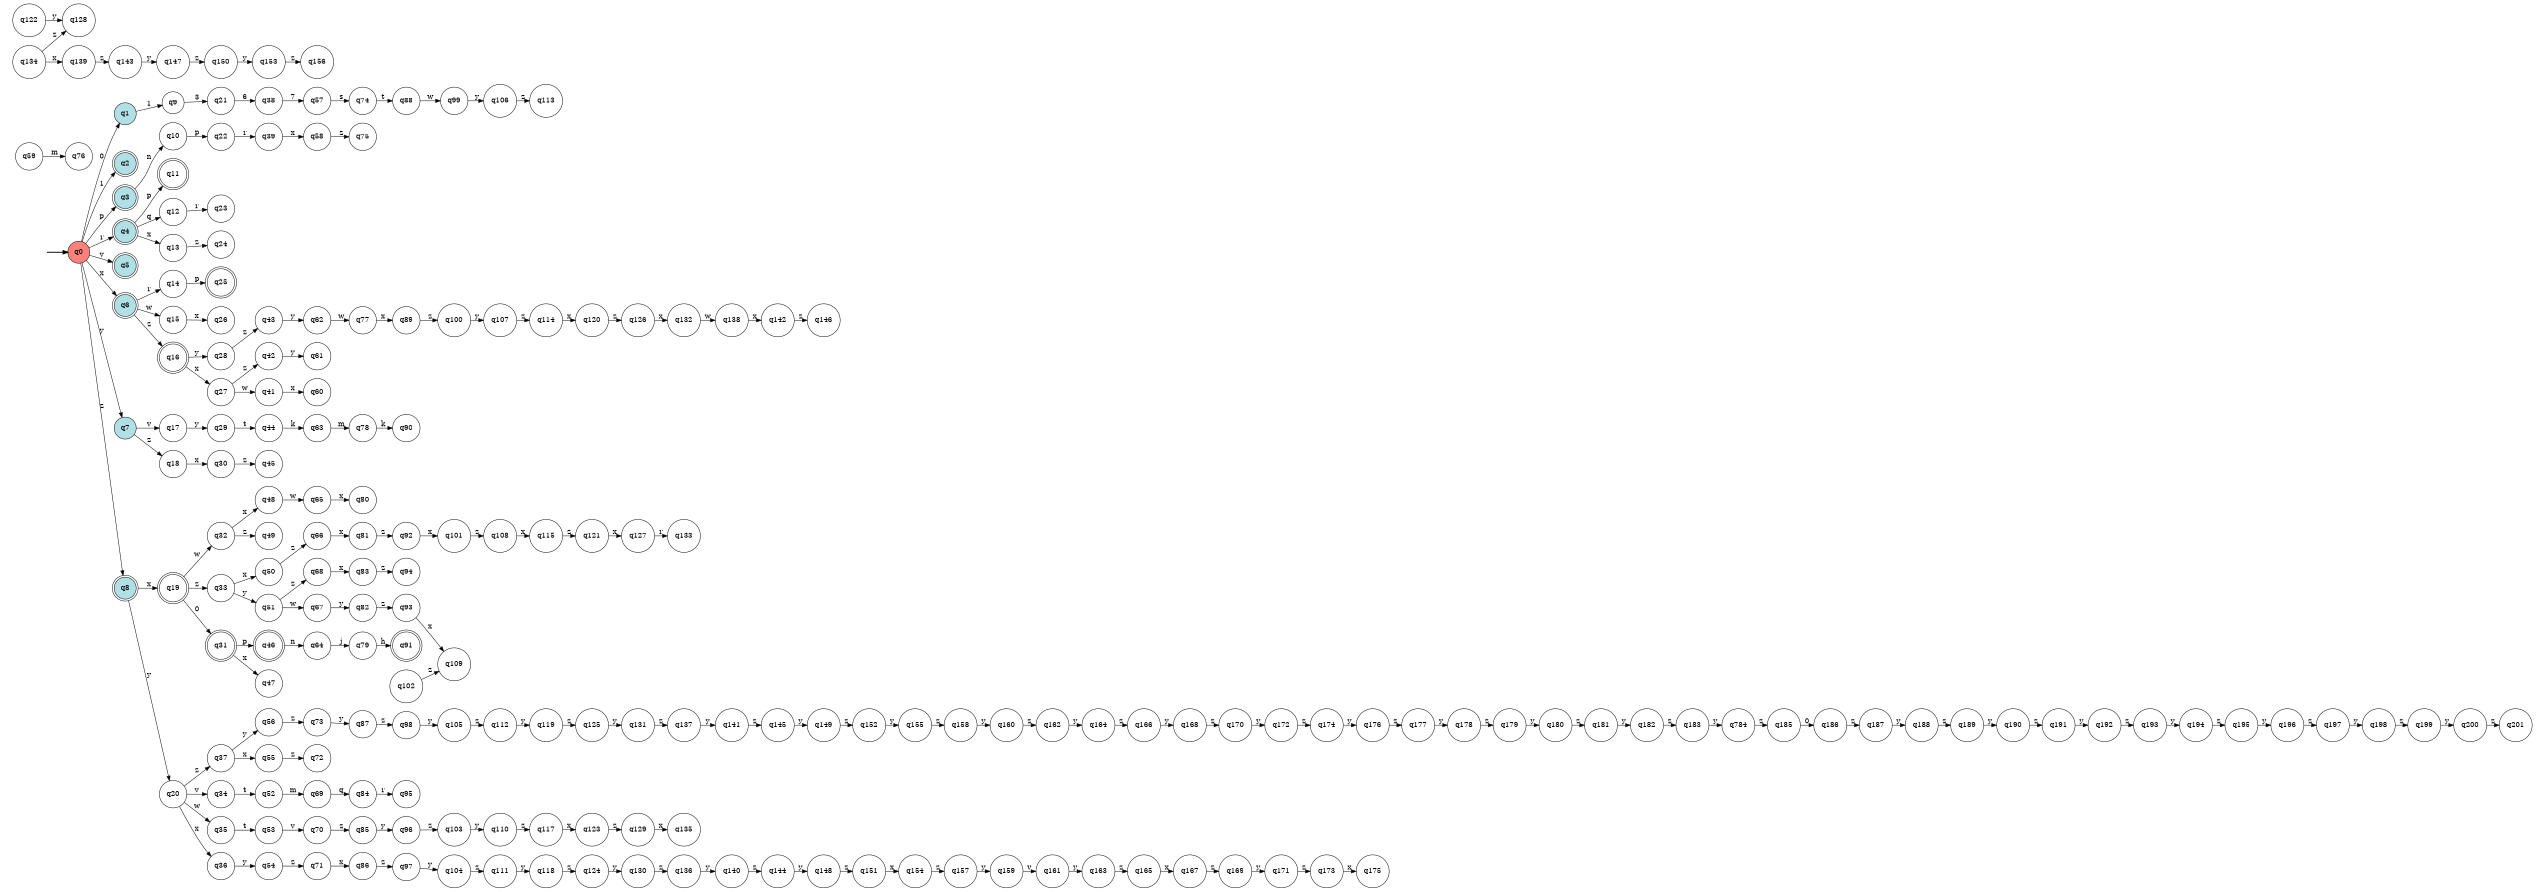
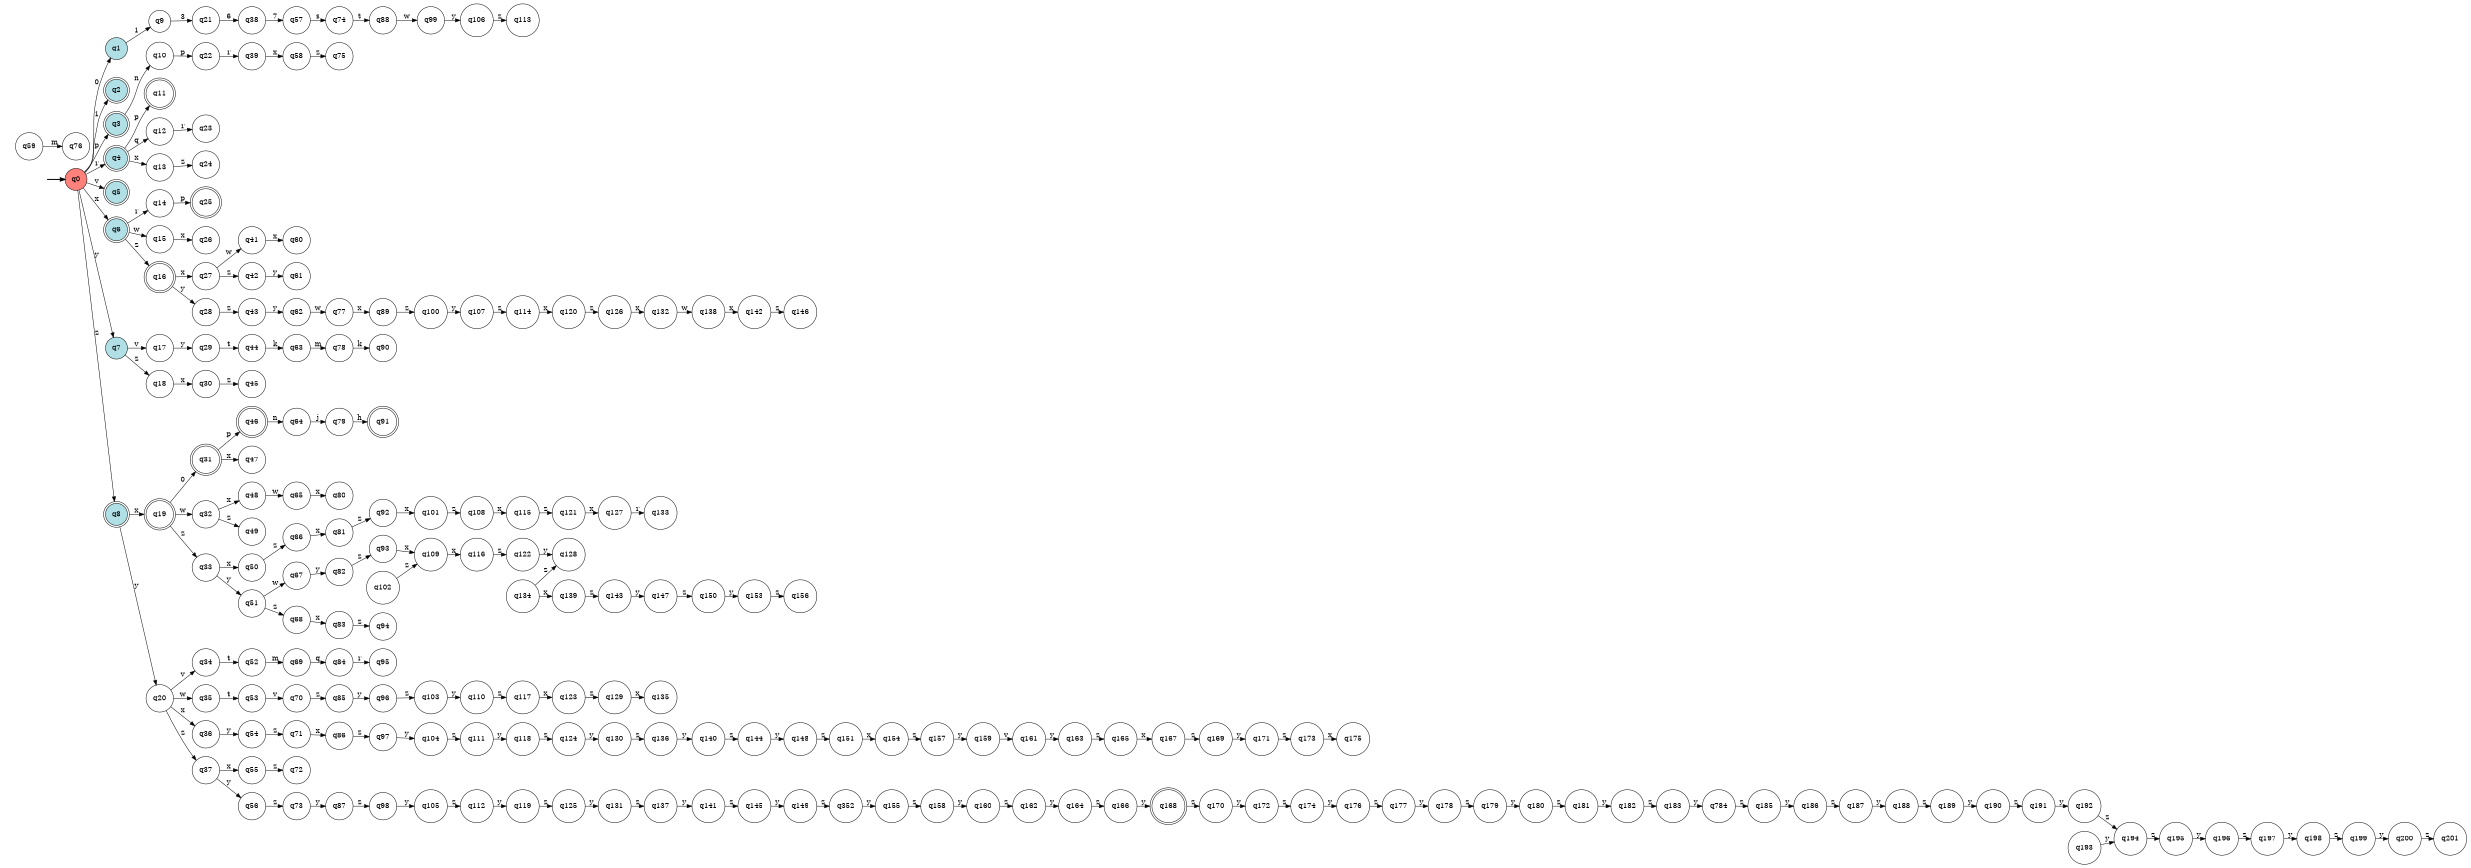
  digraph {
    rankdir=LR
    node [shape=circle style=filled color=black fillcolor=white]
    __start0 [height=0 shape=none style=invis width=0 color="" fillcolor=""]
    n2 [fillcolor="#ff817b" label=q0]
    n3 [fillcolor=powderblue label=q1]
    n4 [fillcolor=powderblue label=q2 shape=doublecircle style="rounded,filled"]
    n5 [fillcolor=powderblue label=q3 shape=doublecircle style="rounded,filled"]
    n6 [fillcolor=powderblue label=q4 shape=doublecircle style="rounded,filled"]
    n7 [fillcolor=powderblue label=q5 shape=doublecircle style="rounded,filled"]
    n8 [fillcolor=powderblue label=q6 shape=doublecircle style="rounded,filled"]
    n9 [fillcolor=powderblue label=q7]
    n10 [fillcolor=powderblue label=q8 shape=doublecircle style="rounded,filled"]
    n11 [label=q9]
    n12 [label=q10]
    n13 [label=q11 shape=doublecircle style="rounded,filled"]
    n14 [label=q12]
    n15 [label=q13]
    n16 [label=q14]
    n17 [label=q15]
    n18 [label=q16 shape=doublecircle style="rounded,filled"]
    n19 [label=q17]
    n20 [label=q18]
    n21 [label=q19 shape=doublecircle style="rounded,filled"]
    n22 [label=q20]
    n23 [label=q21]
    n24 [label=q22]
    n25 [label=q23]
    n26 [label=q24]
    n27 [label=q25 shape=doublecircle style="rounded,filled"]
    n28 [label=q26]
    n29 [label=q27]
    n30 [label=q28]
    n31 [label=q29]
    n32 [label=q30]
    n33 [label=q31 shape=doublecircle style="rounded,filled"]
    n34 [label=q32]
    n35 [label=q33]
    n36 [label=q34]
    n37 [label=q35]
    n38 [label=q36]
    n39 [label=q37]
    n40 [label=q38]
    n41 [label=q39]
    n42 [label=q41]
    n43 [label=q42]
    n44 [label=q43]
    n45 [label=q44]
    n46 [label=q45]
    n47 [label=q46 shape=doublecircle style="rounded,filled"]
    n48 [label=q47]
    n49 [label=q48]
    n50 [label=q49]
    n51 [label=q50]
    n52 [label=q51]
    n53 [label=q52]
    n54 [label=q53]
    n55 [label=q54]
    n56 [label=q55]
    n57 [label=q56]
    n58 [label=q57]
    n59 [label=q58]
    n60 [label=q60]
    n61 [label=q61]
    n62 [label=q62]
    n63 [label=q63]
    n64 [label=q64]
    n65 [label=q65]
    n66 [label=q66]
    n67 [label=q67]
    n68 [label=q68]
    n69 [label=q69]
    n70 [label=q70]
    n71 [label=q71]
    n72 [label=q72]
    n73 [label=q73]
    n74 [label=q74]
    n75 [label=q75]
    n76 [label=q59]
    n77 [label=q76]
    n78 [label=q77]
    n79 [label=q78]
    n80 [label=q79]
    n81 [label=q80]
    n82 [label=q81]
    n83 [label=q82]
    n84 [label=q83]
    n85 [label=q84]
    n86 [label=q85]
    n87 [label=q86]
    n88 [label=q87]
    n89 [label=q88]
    n90 [label=q89]
    n91 [label=q90]
    n92 [label=q91 shape=doublecircle style="rounded,filled"]
    n93 [label=q92]
    n94 [label=q93]
    n95 [label=q94]
    n96 [label=q95]
    n97 [label=q96]
    n98 [label=q97]
    n99 [label=q98]
    n100 [label=q99]
    n101 [label=q100]
    n102 [label=q101]
    n103 [label=q109]
    n104 [label=q103]
    n105 [label=q104]
    n106 [label=q105]
    n107 [label=q106]
    n108 [label=q107]
    n109 [label=q108]
    n110 [label=q102]
    n111 [label=q110]
    n112 [label=q111]
    n113 [label=q112]
    n114 [label=q113]
    n115 [label=q114]
    n116 [label=q115]
+   n117 [label=q116]
    n118 [label=q117]
    n119 [label=q118]
    n120 [label=q119]
    n121 [label=q120]
    n122 [label=q121]
    n123 [label=q122]
    n124 [label=q123]
    n125 [label=q124]
    n126 [label=q125]
    n127 [label=q126]
    n128 [label=q127]
    n129 [label=q128]
    n130 [label=q129]
    n131 [label=q130]
    n132 [label=q131]
    n133 [label=q132]
    n134 [label=q133]
    n135 [label=q135]
    n136 [label=q136]
    n137 [label=q137]
    n138 [label=q138]
    n139 [label=q134]
    n140 [label=q139]
    n141 [label=q140]
    n142 [label=q141]
    n143 [label=q142]
    n144 [label=q143]
    n145 [label=q144]
    n146 [label=q145]
    n147 [label=q146]
    n148 [label=q147]
    n149 [label=q148]
    n150 [label=q149]
    n151 [label=q150]
    n152 [label=q151]
-   n153 [label=q152]
+   n153 [label=q352]
    n154 [label=q153]
    n155 [label=q154]
    n156 [label=q155]
    n157 [label=q156]
    n158 [label=q157]
    n159 [label=q158]
    n160 [label=q159]
    n161 [label=q160]
    n162 [label=q161]
    n163 [label=q162]
    n164 [label=q163]
    n165 [label=q164]
    n166 [label=q165]
    n167 [label=q166]
    n168 [label=q167]
-   n169 [label=q168]
+   n169 [label=q168 shape=doublecircle]
    n170 [label=q169]
    n171 [label=q170]
    n172 [label=q171]
    n173 [label=q172]
    n174 [label=q173]
    n175 [label=q174]
    n176 [label=q175]
    n177 [label=q176]
    n178 [label=q177]
    n179 [label=q178]
    n180 [label=q179]
    n181 [label=q180]
    n182 [label=q181]
    n183 [label=q182]
    n184 [label=q183]
    n185 [label=q784]
    n186 [label=q185]
    n187 [label=q186]
    n188 [label=q187]
    n189 [label=q188]
    n190 [label=q189]
    n191 [label=q190]
    n192 [label=q191]
    n193 [label=q192]
    n194 [label=q193]
    n195 [label=q194]
    n196 [label=q195]
    n197 [label=q196]
    n198 [label=q197]
    n199 [label=q198]
    n200 [label=q199]
    n201 [label=q200]
    n202 [label=q201]
    subgraph cluster_1 {
      nodesep=0.15
      ranksep=0.15
      style=invis
      __start0
      n2
    }
    __start0 -> n2 [penwidth=2]
    n2 -> n3 [label=0]
    n2 -> n4 [label=1]
    n2 -> n5 [label=p]
    n2 -> n6 [label=r]
    n2 -> n7 [label=v]
    n2 -> n8 [label=x]
    n2 -> n9 [label=y]
    n2 -> n10 [label=z]
    n3 -> n11 [label=1]
    n5 -> n12 [label=n]
    n6 -> n13 [label=p]
    n6 -> n14 [label=q]
    n6 -> n15 [label=x]
    n8 -> n16 [label=r]
    n8 -> n17 [label=w]
    n8 -> n18 [label=z]
    n9 -> n19 [label=v]
    n9 -> n20 [label=z]
    n10 -> n21 [label=x]
    n10 -> n22 [label=y]
    n11 -> n23 [label=3]
    n12 -> n24 [label=p]
    n14 -> n25 [label=r]
    n15 -> n26 [label=z]
    n16 -> n27 [label=p]
    n17 -> n28 [label=x]
    n18 -> n29 [label=x]
    n18 -> n30 [label=y]
    n19 -> n31 [label=y]
    n20 -> n32 [label=x]
    n21 -> n33 [label=0]
    n21 -> n34 [label=w]
    n21 -> n35 [label=z]
    n22 -> n36 [label=v]
    n22 -> n37 [label=w]
    n22 -> n38 [label=x]
    n22 -> n39 [label=z]
    n23 -> n40 [label=6]
    n24 -> n41 [label=r]
    n29 -> n42 [label=w]
    n29 -> n43 [label=z]
    n30 -> n44 [label=z]
    n31 -> n45 [label=t]
    n32 -> n46 [label=z]
    n33 -> n47 [label=p]
    n33 -> n48 [label=x]
    n34 -> n49 [label=x]
    n34 -> n50 [label=z]
    n35 -> n51 [label=x]
    n35 -> n52 [label=y]
    n36 -> n53 [label=t]
    n37 -> n54 [label=t]
    n38 -> n55 [label=y]
    n39 -> n56 [label=x]
    n39 -> n57 [label=y]
    n40 -> n58 [label=7]
    n41 -> n59 [label=x]
    n42 -> n60 [label=x]
    n43 -> n61 [label=y]
    n44 -> n62 [label=y]
    n45 -> n63 [label=k]
    n47 -> n64 [label=n]
    n49 -> n65 [label=w]
    n51 -> n66 [label=z]
    n52 -> n67 [label=w]
    n52 -> n68 [label=z]
    n53 -> n69 [label=m]
    n54 -> n70 [label=v]
    n55 -> n71 [label=z]
    n56 -> n72 [label=z]
    n57 -> n73 [label=z]
    n58 -> n74 [label=s]
    n59 -> n75 [label=z]
    n62 -> n78 [label=w]
    n63 -> n79 [label=m]
    n64 -> n80 [label=j]
    n65 -> n81 [label=x]
    n66 -> n82 [label=x]
    n67 -> n83 [label=y]
    n68 -> n84 [label=x]
    n69 -> n85 [label=q]
    n70 -> n86 [label=z]
    n71 -> n87 [label=x]
    n73 -> n88 [label=y]
    n74 -> n89 [label=t]
    n76 -> n77 [label=m]
    n78 -> n90 [label=x]
    n79 -> n91 [label=k]
    n80 -> n92 [label=h]
    n82 -> n93 [label=z]
    n83 -> n94 [label=z]
    n84 -> n95 [label=z]
    n85 -> n96 [label=r]
    n86 -> n97 [label=y]
    n87 -> n98 [label=z]
    n88 -> n99 [label=z]
    n89 -> n100 [label=w]
    n90 -> n101 [label=z]
    n93 -> n102 [label=x]
    n94 -> n103 [label=x]
    n97 -> n104 [label=z]
    n98 -> n105 [label=y]
    n99 -> n106 [label=y]
    n100 -> n107 [label=y]
    n101 -> n108 [label=y]
    n102 -> n109 [label=z]
+   n103 -> n117 [label=x]
    n104 -> n111 [label=y]
    n105 -> n112 [label=z]
    n106 -> n113 [label=z]
    n107 -> n114 [label=z]
    n108 -> n115 [label=z]
    n109 -> n116 [label=x]
    n110 -> n103 [label=z]
    n111 -> n118 [label=z]
    n112 -> n119 [label=y]
    n113 -> n120 [label=y]
    n115 -> n121 [label=x]
    n116 -> n122 [label=z]
+   n117 -> n123 [label=z]
    n118 -> n124 [label=x]
    n119 -> n125 [label=z]
    n120 -> n126 [label=z]
    n121 -> n127 [label=z]
    n122 -> n128 [label=x]
    n123 -> n129 [label=y]
    n124 -> n130 [label=z]
    n125 -> n131 [label=y]
    n126 -> n132 [label=y]
    n127 -> n133 [label=x]
    n128 -> n134 [label=r]
    n130 -> n135 [label=x]
    n131 -> n136 [label=z]
    n132 -> n137 [label=z]
    n133 -> n138 [label=w]
    n136 -> n141 [label=y]
    n137 -> n142 [label=y]
    n138 -> n143 [label=x]
    n139 -> n129 [label=z]
    n139 -> n140 [label=x]
    n140 -> n144 [label=z]
    n141 -> n145 [label=z]
    n142 -> n146 [label=z]
    n143 -> n147 [label=z]
    n144 -> n148 [label=y]
    n145 -> n149 [label=y]
    n146 -> n150 [label=y]
    n148 -> n151 [label=z]
    n149 -> n152 [label=z]
    n150 -> n153 [label=z]
    n151 -> n154 [label=y]
    n152 -> n155 [label=x]
    n153 -> n156 [label=y]
    n154 -> n157 [label=z]
    n155 -> n158 [label=z]
    n156 -> n159 [label=z]
    n158 -> n160 [label=y]
    n159 -> n161 [label=y]
    n160 -> n162 [label=v]
    n161 -> n163 [label=z]
    n162 -> n164 [label=y]
    n163 -> n165 [label=y]
    n164 -> n166 [label=z]
    n165 -> n167 [label=z]
    n166 -> n168 [label=x]
    n167 -> n169 [label=y]
    n168 -> n170 [label=z]
    n169 -> n171 [label=z]
    n170 -> n172 [label=y]
    n171 -> n173 [label=y]
    n172 -> n174 [label=z]
    n173 -> n175 [label=z]
    n174 -> n176 [label=x]
    n175 -> n177 [label=y]
    n177 -> n178 [label=z]
    n178 -> n179 [label=y]
    n179 -> n180 [label=z]
    n180 -> n181 [label=y]
    n181 -> n182 [label=z]
    n182 -> n183 [label=y]
    n183 -> n184 [label=z]
    n184 -> n185 [label=y]
    n185 -> n186 [label=z]
-   n186 -> n187 [label=0]
+   n186 -> n187 [label=y]
    n187 -> n188 [label=z]
    n188 -> n189 [label=y]
    n189 -> n190 [label=z]
    n190 -> n191 [label=y]
    n191 -> n192 [label=z]
    n192 -> n193 [label=y]
-   n193 -> n194 [label=z]
+   n193 -> n195 [label=z]
    n194 -> n195 [label=y]
    n195 -> n196 [label=z]
    n196 -> n197 [label=y]
    n197 -> n198 [label=z]
    n198 -> n199 [label=y]
    n199 -> n200 [label=z]
    n200 -> n201 [label=y]
    n201 -> n202 [label=z]
  }
